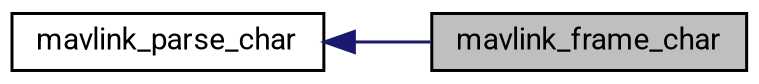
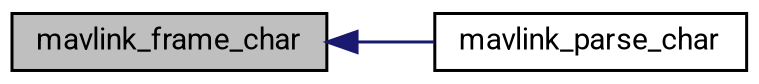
  digraph {
    rankdir=LR
    fontname=Roboto
    node [color=black fontname=Roboto fontsize=10 shape=record style=filled]
    n1 [fillcolor=grey75 fontcolor=black height=0.2 label=mavlink_frame_char width=0.4]
    n2 [fillcolor=white height=0.2 label=mavlink_parse_char width=0.4]
-   n2 -> n1 [color=midnightblue dir=back fontname=Roboto fontsize=10 labelfontname=Helvetica labelfontsize=10 style=solid]
+   n1 -> n2 [color=midnightblue dir=back fontname=Roboto fontsize=10 labelfontname=Helvetica labelfontsize=10 style=solid]
  }
